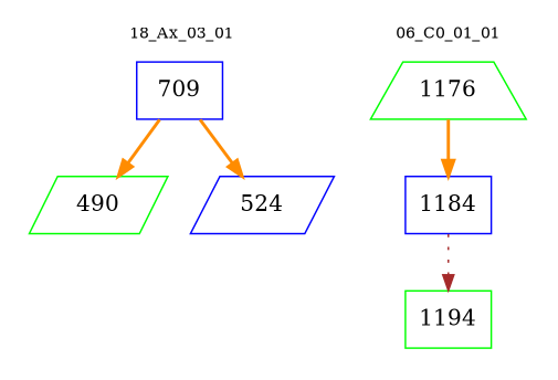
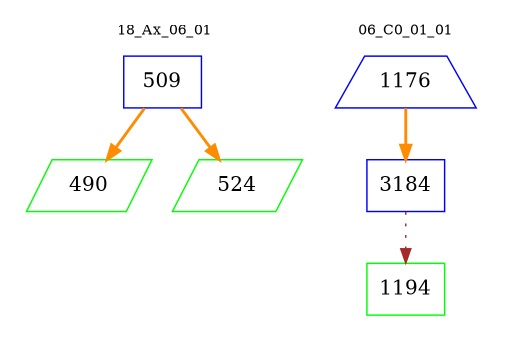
  digraph {
    node [color=blue shape=box]
    edge [color=darkorange style=bold]
-   n1 [label=709]
+   n1 [label=509]
    n2 [color=green label=490 shape=parallelogram]
-   n3 [label=524 shape=parallelogram]
-   n4 [label=1184]
-   n5 [color=green label=1176 shape=trapezium]
+   n3 [color=green label=524 shape=parallelogram]
+   n4 [label=3184]
+   n5 [label=1176 shape=trapezium]
    n6 [color=green label=1194]
    subgraph cluster_1 {
      color=white
      fontsize=10
-     label="18_Ax_03_01"
+     label="18_Ax_06_01"
      n1
      n2
      n3
    }
    subgraph cluster_2 {
      color=white
      fontsize=10
      label="06_C0_01_01"
      n4
      n5
      n6
    }
    n1 -> n2
    n1 -> n3
    n4 -> n6 [color=brown style=dotted]
    n5 -> n4
  }
